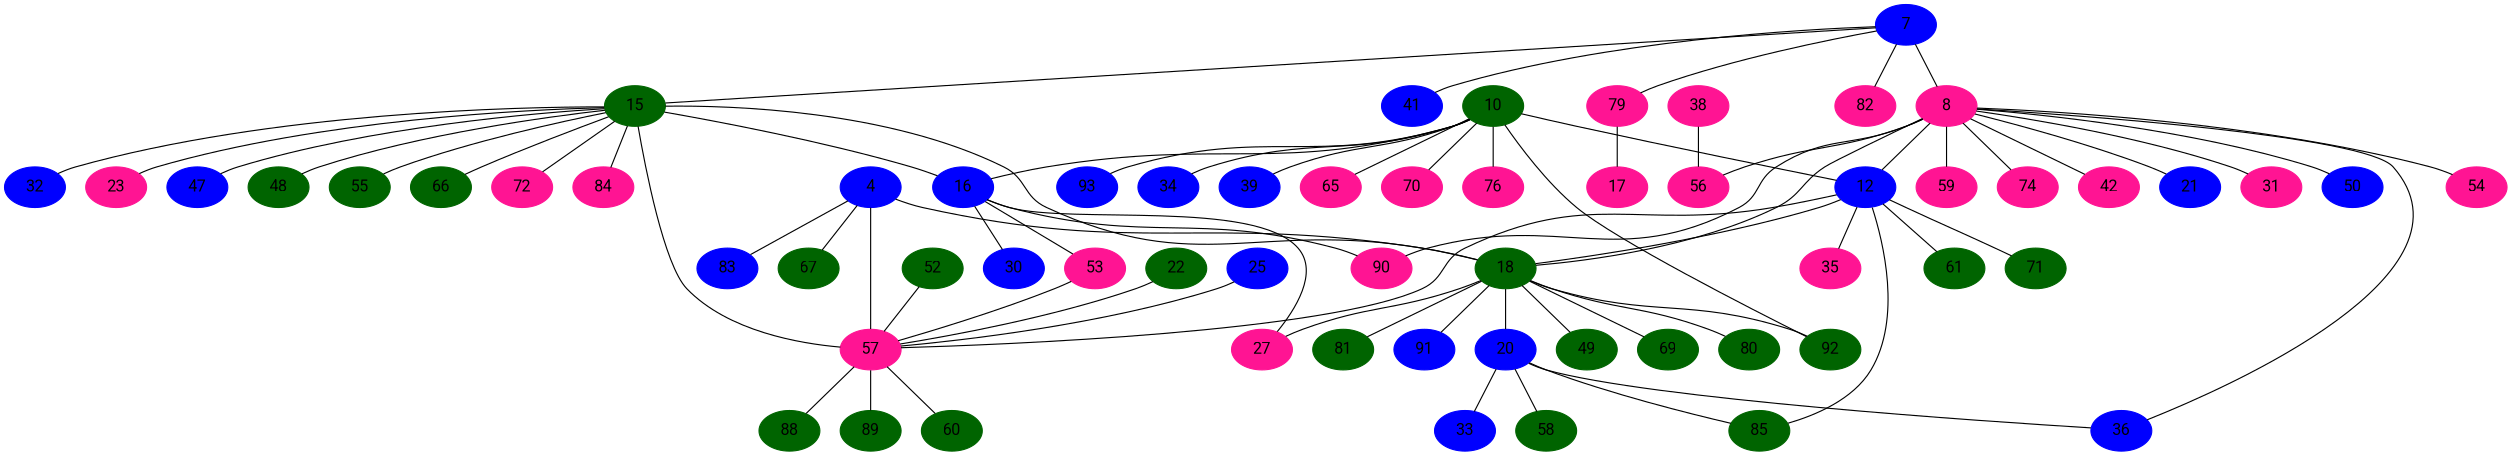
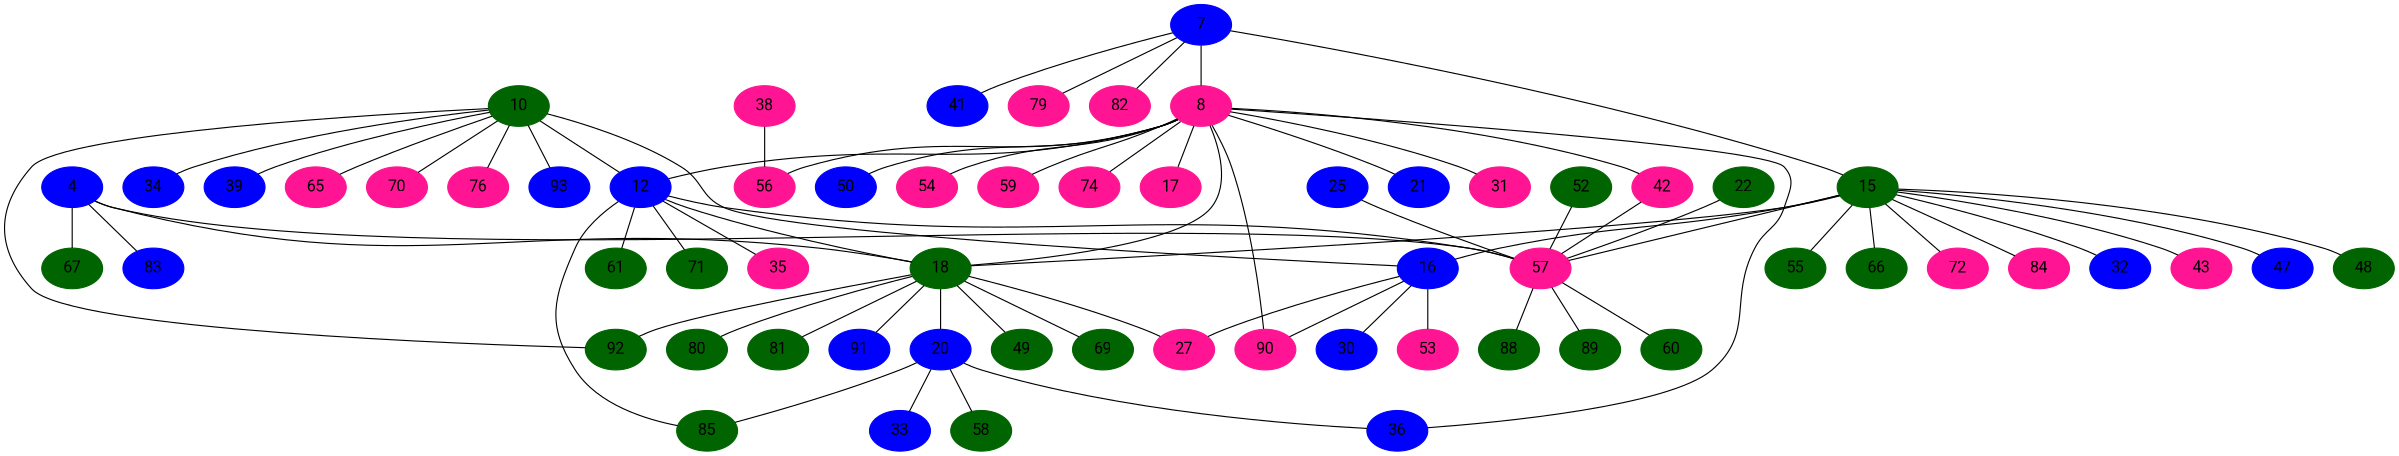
  graph {
    fontname=Roboto
    node [color=deeppink fontname=Roboto style=filled]
    edge [fontname=Roboto]
    4 [color=blue super="+2"]
    18 [color=darkgreen super="+17"]
    57 [super="+1+3"]
    67 [color=darkgreen]
    83 [color=blue]
    92 [color=darkgreen super="+78"]
    27
    20 [color=blue super="+19"]
    49 [color=darkgreen]
    69 [color=darkgreen]
    80 [color=darkgreen]
    81 [color=darkgreen super="+51"]
    91 [color=blue]
    60 [color=darkgreen]
    88 [color=darkgreen super="+64"]
    89 [color=darkgreen super="+23"]
    7 [color=blue super="+6"]
    8 [super="+5"]
    15 [color=darkgreen super="+13"]
    41 [color=blue]
    79
    82
    12 [color=blue super="+11"]
    21 [color=blue]
    31
    36 [color=blue]
    50 [color=blue]
    54
    56
    59
    74
    n32 [label=17 super="+63"]
    90
    42
    16 [color=blue super="+14"]
    32 [color=blue]
-   43 [label=23]
+   43
    47 [color=blue]
    48 [color=darkgreen]
    55 [color=darkgreen]
    66 [color=darkgreen]
    72
    84 [super="+62+68+73+77"]
    35
    61 [color=darkgreen super="+24"]
    71 [color=darkgreen]
    85 [color=darkgreen]
    10 [color=darkgreen super="+9"]
    34 [color=blue]
    39 [color=blue super="+37"]
    65
    70
    76
    93 [color=blue super="+86"]
    30 [color=blue]
    53
    33 [color=blue]
    58 [color=darkgreen]
    22 [color=darkgreen]
    25 [color=blue]
    38
    52 [color=darkgreen]
    4 -- 18
    4 -- 57 [weight=4]
    4 -- 67
    4 -- 83
    18 -- 92
    18 -- 27
    18 -- 20 [weight=4]
    18 -- 49
    18 -- 69
    18 -- 80
    18 -- 81
    18 -- 91
    57 -- 60
    57 -- 88
    57 -- 89
    20 -- 36
    20 -- 85
    20 -- 33
    20 -- 58
    7 -- 8 [weight=4]
    7 -- 15
    7 -- 41
    7 -- 79
    7 -- 82
    8 -- 18
    8 -- 12
    8 -- 21
    8 -- 31
    8 -- 36
    8 -- 50
    8 -- 54
    8 -- 56
    8 -- 59
    8 -- 74
-   79 -- n32
+   8 -- n32
    8 -- 90
    8 -- 42
    15 -- 18
    15 -- 57 [weight=2]
    15 -- 16 [weight=4]
    15 -- 32
    15 -- 43
    15 -- 47
    15 -- 48
    15 -- 55
    15 -- 66
    15 -- 72
    15 -- 84
    12 -- 18
    12 -- 57
    12 -- 35
    12 -- 61
    12 -- 71
    12 -- 85
-   53 -- 57
+   42 -- 57
    16 -- 27
    16 -- 90
    16 -- 30
    16 -- 53
    10 -- 92
    10 -- 12 [weight=4]
    10 -- 16
    10 -- 34
    10 -- 39
    10 -- 65
    10 -- 70
    10 -- 76
    10 -- 93
    22 -- 57
    25 -- 57
    38 -- 56
    52 -- 57
  }
